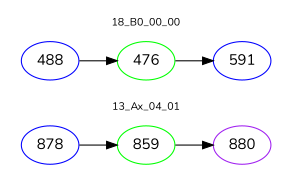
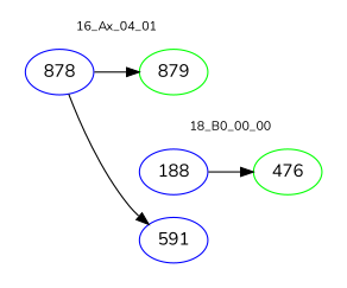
  digraph {
    fontname=Nunito
    rankdir=LR
    node [color=blue fontname=Nunito]
    edge [color=black fontname=Nunito]
    n1 [label=878]
-   n2 [color=green label=859]
-   n3 [color=purple label=880]
-   n4 [label=488]
+   n2 [color=green label=879]
+   n4 [label=188]
    n5 [color=green label=476]
    n6 [label=591]
    subgraph cluster_1 {
      color=white
      fontsize=10
-     label="13_Ax_04_01"
+     label="16_Ax_04_01"
      n1
      n2
-     n3
    }
    subgraph cluster_2 {
      color=white
      fontsize=10
      label="18_B0_00_00"
      n4
      n5
      n6
    }
    n1 -> n2
-   n2 -> n3
    n4 -> n5
-   n5 -> n6
+   n1 -> n6
  }
